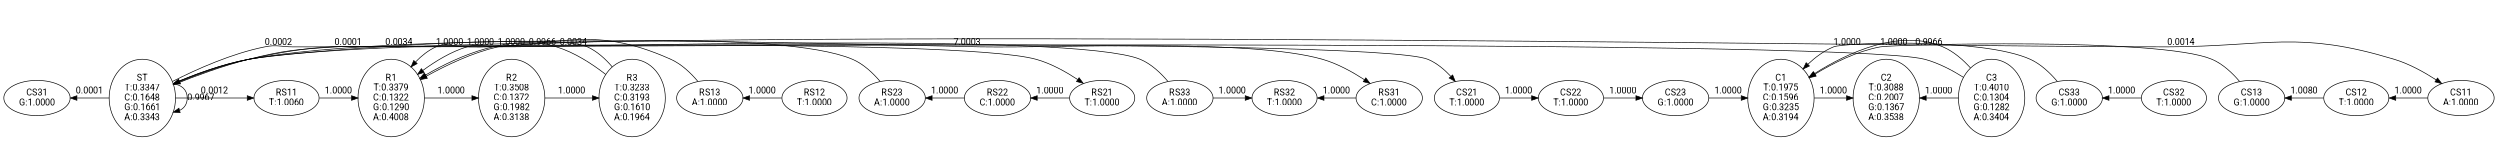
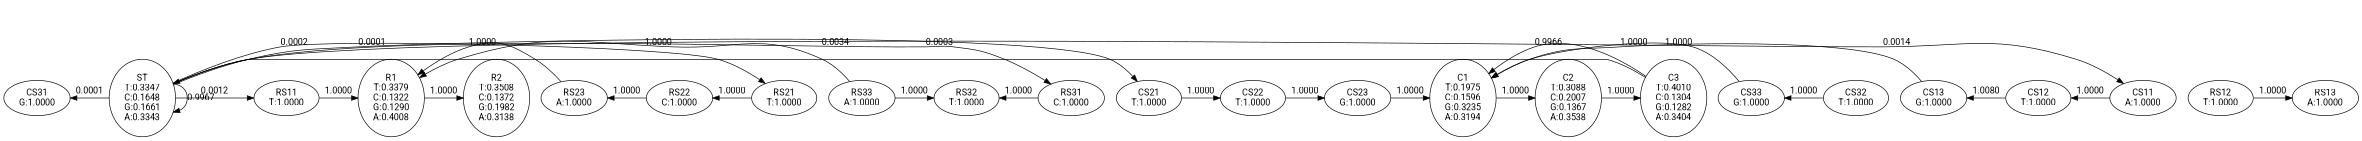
  digraph {
    fontname=Roboto
    node [fontname=Roboto]
    edge [constraint=false fontname=Roboto]
    n1 [label="CS31\nG:1.0000\n"]
    n2 [label="CS32\nT:1.0000\n"]
    n3 [label="CS33\nG:1.0000\n"]
    n4 [label="ST\nT:0.3347\nC:0.1648\nG:0.1661\nA:0.3343\n"]
-   n5 [label="RS11\nT:1.0060\n"]
+   n5 [label="RS11\nT:1.0000\n"]
    n6 [label="RS21\nT:1.0000\n"]
    n7 [label="RS31\nC:1.0000\n"]
    n8 [label="CS21\nT:1.0000\n"]
    n9 [label="CS11\nA:1.0000\n"]
    n10 [label="R1\nT:0.3379\nC:0.1322\nG:0.1290\nA:0.4008\n"]
    n11 [label="RS22\nC:1.0000\n"]
    n12 [label="RS32\nT:1.0000\n"]
    n13 [label="CS22\nT:1.0000\n"]
    n14 [label="CS12\nT:1.0000\n"]
    n15 [label="C2\nT:0.3088\nC:0.2007\nG:0.1367\nA:0.3538\n"]
    n16 [label="C3\nT:0.4010\nC:0.1304\nG:0.1282\nA:0.3404\n"]
    n17 [label="C1\nT:0.1975\nC:0.1596\nG:0.3235\nA:0.3194\n"]
    n18 [label="RS12\nT:1.0000\n"]
    n19 [label="RS13\nA:1.0000\n"]
    n20 [label="R2\nT:0.3508\nC:0.1372\nG:0.1982\nA:0.3138\n"]
    n21 [label="RS23\nA:1.0000\n"]
    n22 [label="RS33\nA:1.0000\n"]
-   n23 [label="R3\nT:0.3233\nC:0.3193\nG:0.1610\nA:0.1964\n"]
    n24 [label="CS23\nG:1.0000\n"]
    n25 [label="CS13\nG:1.0000\n"]
    n2 -> n3 [label=1.0000]
    n3 -> n17 [label=1.0000]
    n4 -> n1 [label=0.0001]
    n4 -> n4 [label=0.9967]
    n4 -> n5 [label=0.0012]
    n4 -> n6 [label=0.0002]
-   n4 -> n7 [label=7.0003]
+   n4 -> n7 [label=0.0003]
    n4 -> n8 [label=0.0001]
    n4 -> n9 [label=0.0014]
    n5 -> n10 [label=1.0000]
    n6 -> n11 [label=1.0000]
    n7 -> n12 [label=1.0000]
    n8 -> n13 [label=1.0000]
    n9 -> n14 [label=1.0000]
    n10 -> n20 [label=1.0000]
    n11 -> n21 [label=1.0000]
    n13 -> n24 [label=1.0000]
    n14 -> n25 [label=1.0080]
-   n16 -> n15 [label=1.0000]
+   n15 -> n16 [label=1.0000]
    n16 -> n4 [label=0.0034]
    n16 -> n17 [label=0.9966]
    n17 -> n15 [label=1.0000]
    n18 -> n19 [label=1.0000]
-   n19 -> n10 [label=1.0000]
-   n20 -> n23 [label=1.0000]
    n21 -> n10 [label=1.0000]
    n22 -> n10 [label=1.0000]
    n22 -> n12 [label=1.0000]
-   n23 -> n4 [label=0.0034]
-   n23 -> n10 [label=0.9966]
    n24 -> n17 [label=1.0000]
    n25 -> n17 [label=1.0000]
  }
